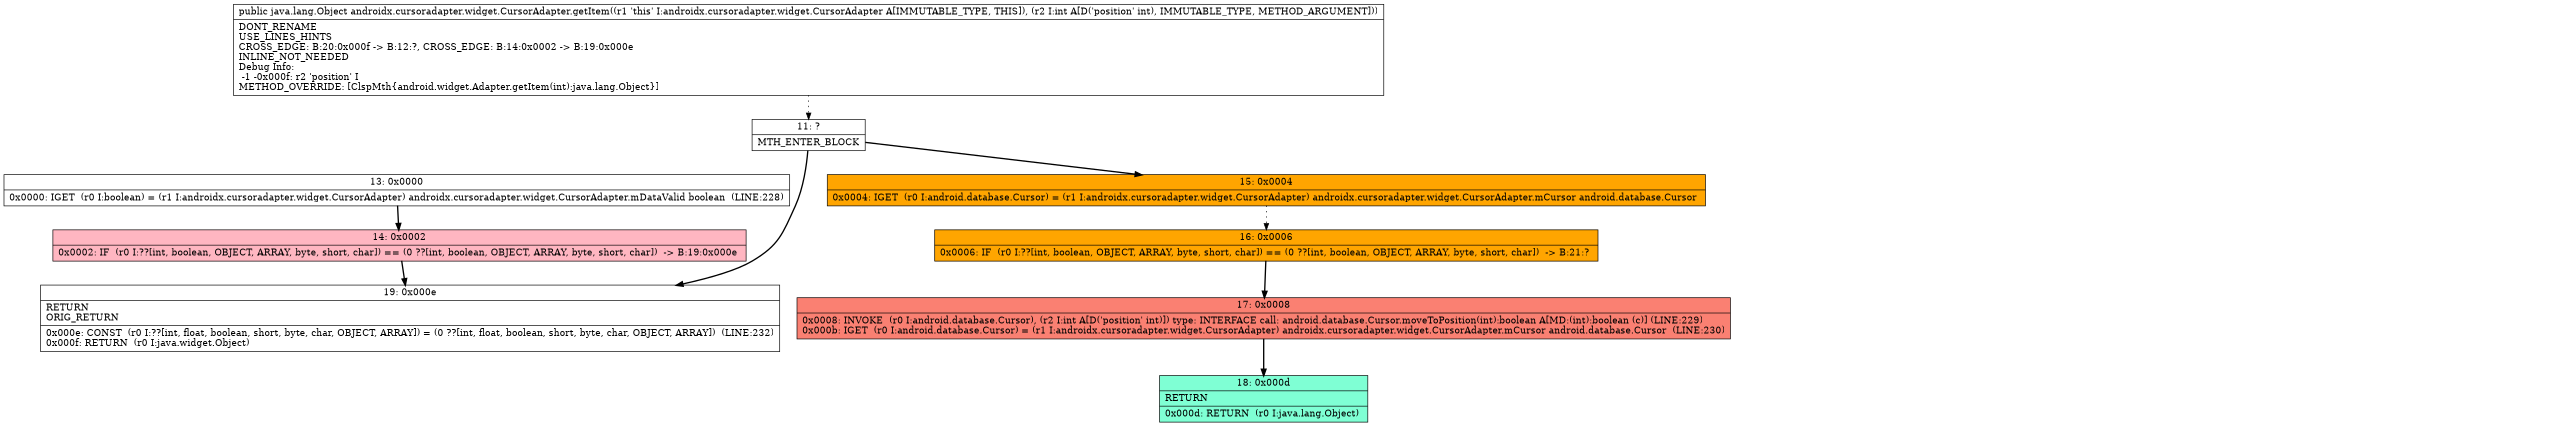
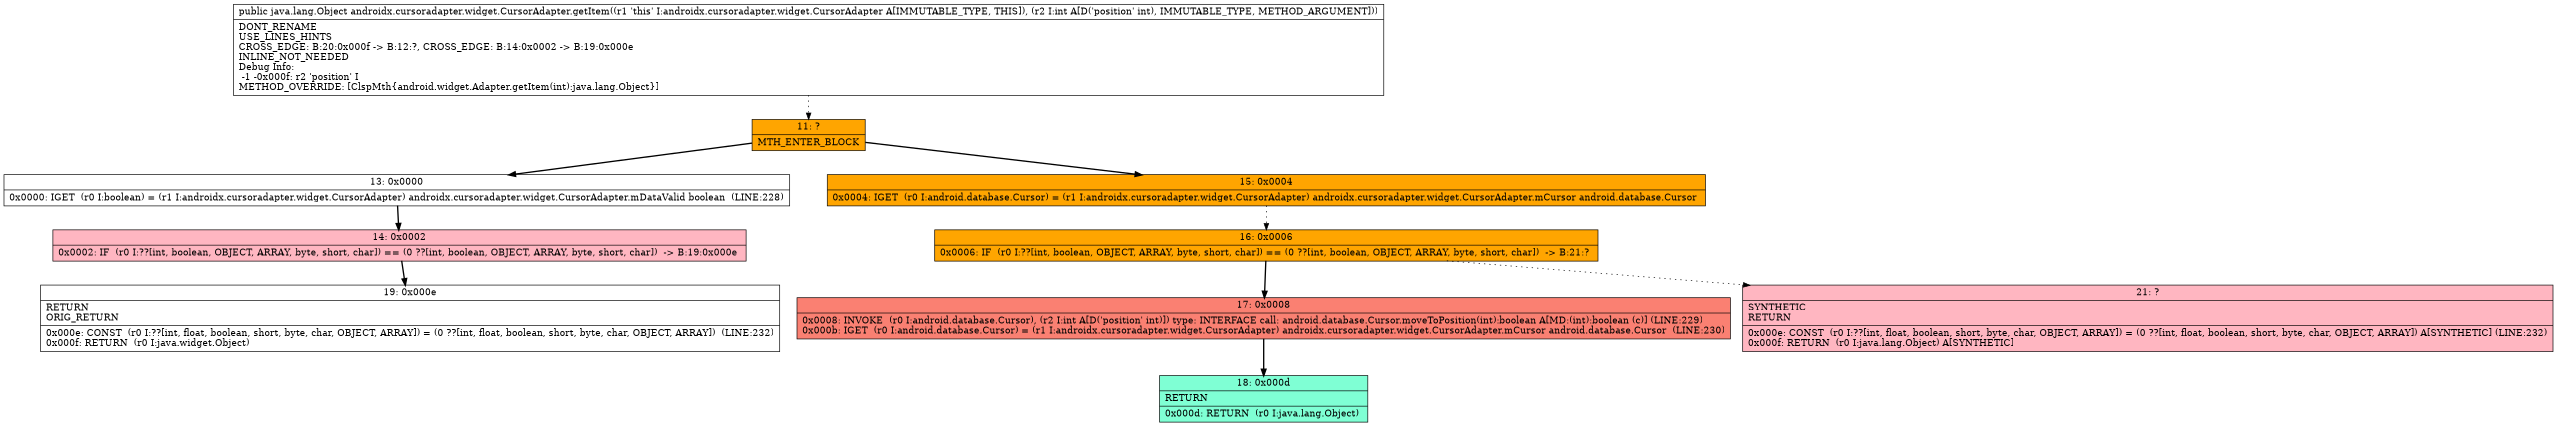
  digraph {
    node [fillcolor=orange shape=record style=filled]
    edge [style=bold]
-   n1 [fillcolor=white label="{11\:\ ?|MTH_ENTER_BLOCK\l}"]
+   n1 [label="{11\:\ ?|MTH_ENTER_BLOCK\l}"]
    n2 [fillcolor=white label="{13\:\ 0x0000|0x0000: IGET  (r0 I:boolean) = (r1 I:androidx.cursoradapter.widget.CursorAdapter) androidx.cursoradapter.widget.CursorAdapter.mDataValid boolean  (LINE:228)\l}"]
    n3 [label="{15\:\ 0x0004|0x0004: IGET  (r0 I:android.database.Cursor) = (r1 I:androidx.cursoradapter.widget.CursorAdapter) androidx.cursoradapter.widget.CursorAdapter.mCursor android.database.Cursor \l}"]
    n4 [fillcolor=lightpink label="{14\:\ 0x0002|0x0002: IF  (r0 I:??[int, boolean, OBJECT, ARRAY, byte, short, char]) == (0 ??[int, boolean, OBJECT, ARRAY, byte, short, char])  \-\> B:19:0x000e \l}"]
    n5 [fillcolor=white label="{19\:\ 0x000e|RETURN\lORIG_RETURN\l|0x000e: CONST  (r0 I:??[int, float, boolean, short, byte, char, OBJECT, ARRAY]) = (0 ??[int, float, boolean, short, byte, char, OBJECT, ARRAY])  (LINE:232)\l0x000f: RETURN  (r0 I:java.widget.Object) \l}"]
    n6 [label="{16\:\ 0x0006|0x0006: IF  (r0 I:??[int, boolean, OBJECT, ARRAY, byte, short, char]) == (0 ??[int, boolean, OBJECT, ARRAY, byte, short, char])  \-\> B:21:? \l}"]
    n7 [fillcolor=salmon label="{17\:\ 0x0008|0x0008: INVOKE  (r0 I:android.database.Cursor), (r2 I:int A[D('position' int)]) type: INTERFACE call: android.database.Cursor.moveToPosition(int):boolean A[MD:(int):boolean (c)] (LINE:229)\l0x000b: IGET  (r0 I:android.database.Cursor) = (r1 I:androidx.cursoradapter.widget.CursorAdapter) androidx.cursoradapter.widget.CursorAdapter.mCursor android.database.Cursor  (LINE:230)\l}"]
+   n8 [fillcolor=lightpink label="{21\:\ ?|SYNTHETIC\lRETURN\l|0x000e: CONST  (r0 I:??[int, float, boolean, short, byte, char, OBJECT, ARRAY]) = (0 ??[int, float, boolean, short, byte, char, OBJECT, ARRAY]) A[SYNTHETIC] (LINE:232)\l0x000f: RETURN  (r0 I:java.lang.Object) A[SYNTHETIC]\l}"]
    n9 [fillcolor=aquamarine label="{18\:\ 0x000d|RETURN\l|0x000d: RETURN  (r0 I:java.lang.Object) \l}"]
    n10 [fillcolor=white label="{public java.lang.Object androidx.cursoradapter.widget.CursorAdapter.getItem((r1 'this' I:androidx.cursoradapter.widget.CursorAdapter A[IMMUTABLE_TYPE, THIS]), (r2 I:int A[D('position' int), IMMUTABLE_TYPE, METHOD_ARGUMENT]))  | DONT_RENAME\lUSE_LINES_HINTS\lCROSS_EDGE: B:20:0x000f \-\> B:12:?, CROSS_EDGE: B:14:0x0002 \-\> B:19:0x000e\lINLINE_NOT_NEEDED\lDebug Info:\l  \-1 \-0x000f: r2 'position' I\lMETHOD_OVERRIDE: [ClspMth\{android.widget.Adapter.getItem(int):java.lang.Object\}]\l}"]
-   n1 -> n5
+   n1 -> n2
    n1 -> n3
    n2 -> n4
    n3 -> n6 [style=dotted]
    n4 -> n5
    n6 -> n7
+   n6 -> n8 [style=dotted]
    n7 -> n9
    n10 -> n1 [style=dotted]
  }
